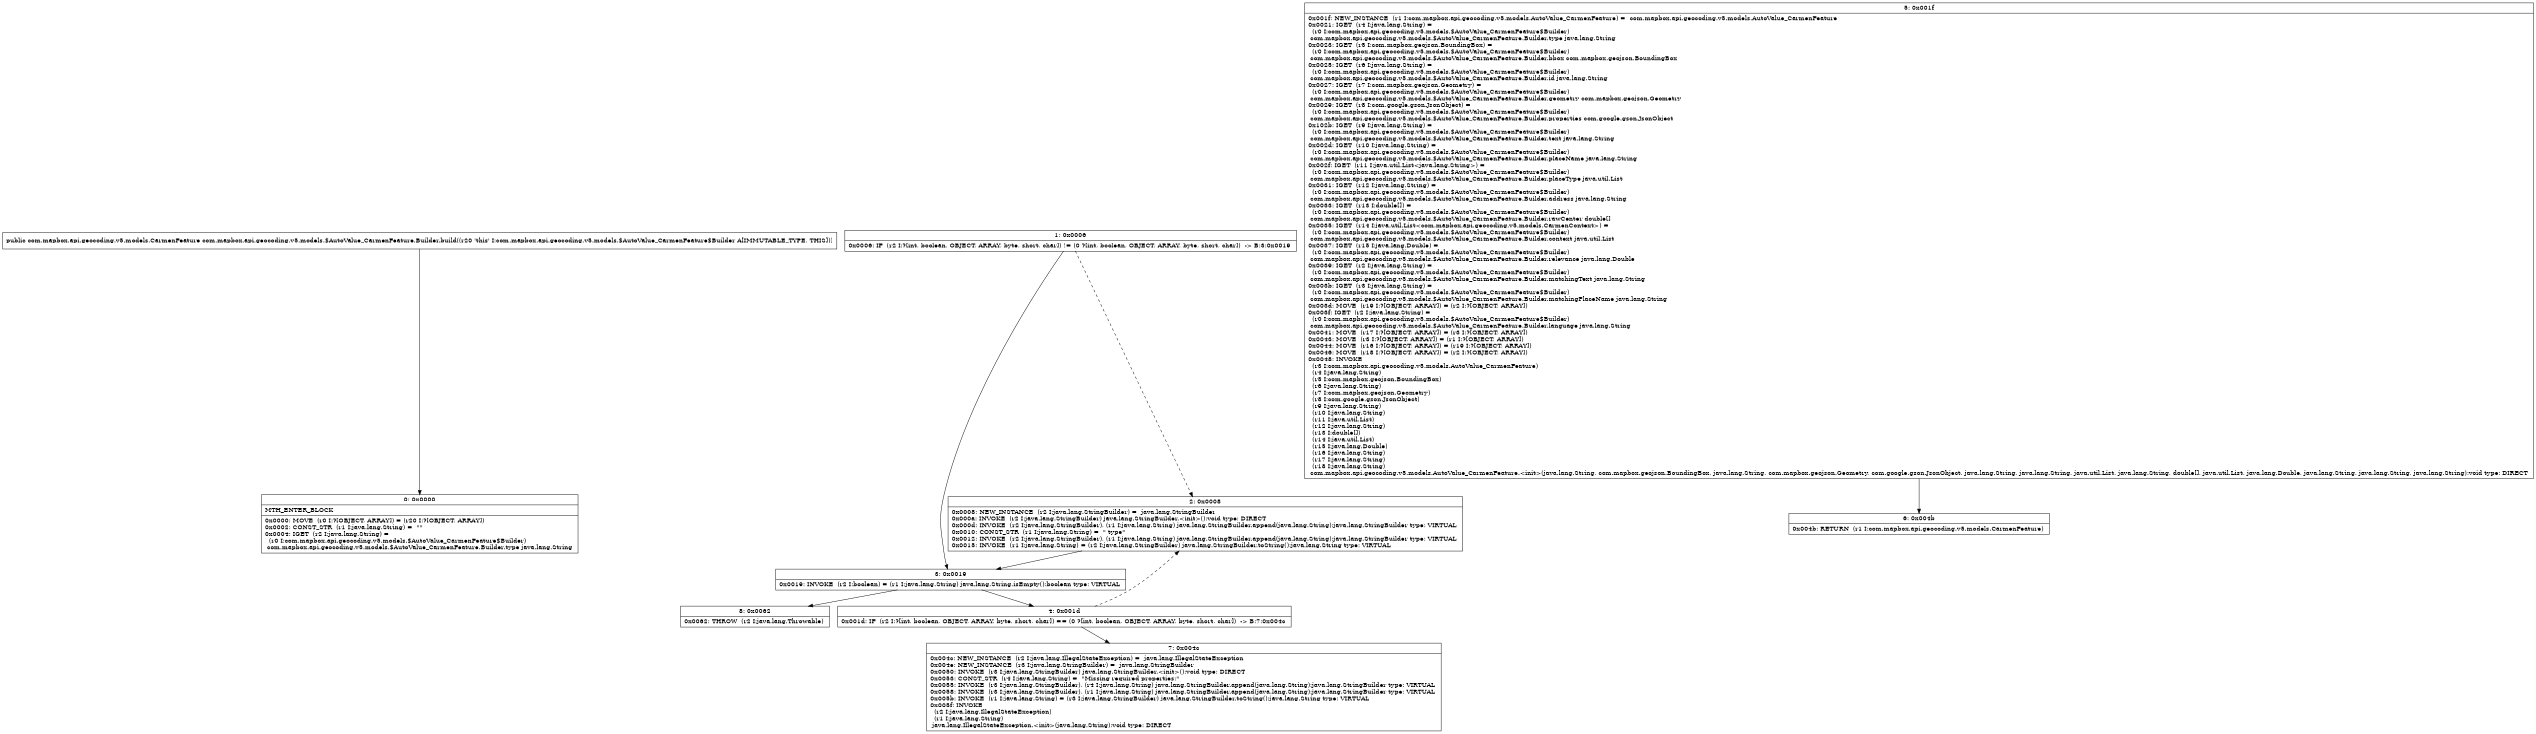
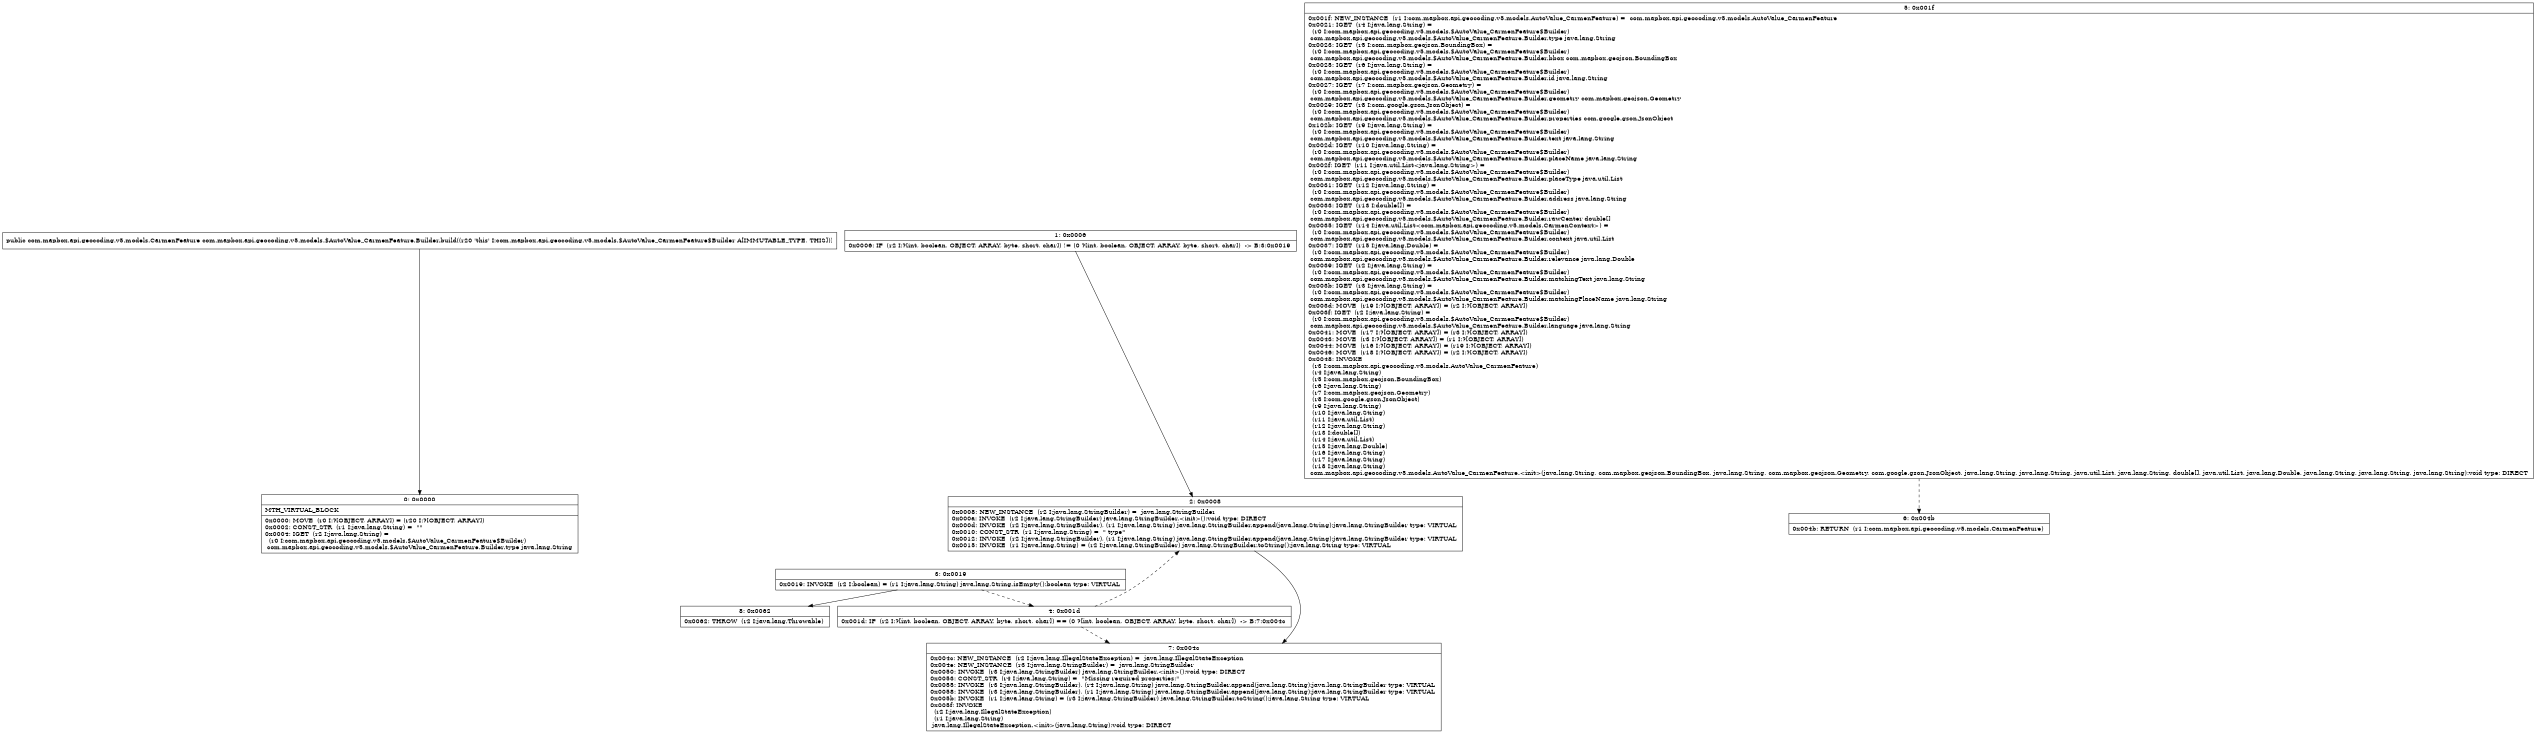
  digraph {
    node [shape=record]
-   n1 [label="{0\:\ 0x0000|MTH_ENTER_BLOCK\l|0x0000: MOVE  (r0 I:?[OBJECT, ARRAY]) = (r20 I:?[OBJECT, ARRAY]) \l0x0002: CONST_STR  (r1 I:java.lang.String) =  \"\" \l0x0004: IGET  (r2 I:java.lang.String) = \l  (r0 I:com.mapbox.api.geocoding.v5.models.$AutoValue_CarmenFeature$Builder)\l com.mapbox.api.geocoding.v5.models.$AutoValue_CarmenFeature.Builder.type java.lang.String \l}"]
+   n1 [label="{0\:\ 0x0000|MTH_VIRTUAL_BLOCK\l|0x0000: MOVE  (r0 I:?[OBJECT, ARRAY]) = (r20 I:?[OBJECT, ARRAY]) \l0x0002: CONST_STR  (r1 I:java.lang.String) =  \"\" \l0x0004: IGET  (r2 I:java.lang.String) = \l  (r0 I:com.mapbox.api.geocoding.v5.models.$AutoValue_CarmenFeature$Builder)\l com.mapbox.api.geocoding.v5.models.$AutoValue_CarmenFeature.Builder.type java.lang.String \l}"]
    n2 [label="{1\:\ 0x0006|0x0006: IF  (r2 I:?[int, boolean, OBJECT, ARRAY, byte, short, char]) != (0 ?[int, boolean, OBJECT, ARRAY, byte, short, char])  \-\> B:3:0x0019 \l}"]
    n3 [label="{2\:\ 0x0008|0x0008: NEW_INSTANCE  (r2 I:java.lang.StringBuilder) =  java.lang.StringBuilder \l0x000a: INVOKE  (r2 I:java.lang.StringBuilder) java.lang.StringBuilder.\<init\>():void type: DIRECT \l0x000d: INVOKE  (r2 I:java.lang.StringBuilder), (r1 I:java.lang.String) java.lang.StringBuilder.append(java.lang.String):java.lang.StringBuilder type: VIRTUAL \l0x0010: CONST_STR  (r1 I:java.lang.String) =  \" type\" \l0x0012: INVOKE  (r2 I:java.lang.StringBuilder), (r1 I:java.lang.String) java.lang.StringBuilder.append(java.lang.String):java.lang.StringBuilder type: VIRTUAL \l0x0015: INVOKE  (r1 I:java.lang.String) = (r2 I:java.lang.StringBuilder) java.lang.StringBuilder.toString():java.lang.String type: VIRTUAL \l}"]
    n4 [label="{3\:\ 0x0019|0x0019: INVOKE  (r2 I:boolean) = (r1 I:java.lang.String) java.lang.String.isEmpty():boolean type: VIRTUAL \l}"]
    n5 [label="{4\:\ 0x001d|0x001d: IF  (r2 I:?[int, boolean, OBJECT, ARRAY, byte, short, char]) == (0 ?[int, boolean, OBJECT, ARRAY, byte, short, char])  \-\> B:7:0x004c \l}"]
    n6 [label="{8\:\ 0x0062|0x0062: THROW  (r2 I:java.lang.Throwable) \l}"]
    n7 [label="{7\:\ 0x004c|0x004c: NEW_INSTANCE  (r2 I:java.lang.IllegalStateException) =  java.lang.IllegalStateException \l0x004e: NEW_INSTANCE  (r3 I:java.lang.StringBuilder) =  java.lang.StringBuilder \l0x0050: INVOKE  (r3 I:java.lang.StringBuilder) java.lang.StringBuilder.\<init\>():void type: DIRECT \l0x0053: CONST_STR  (r4 I:java.lang.String) =  \"Missing required properties:\" \l0x0055: INVOKE  (r3 I:java.lang.StringBuilder), (r4 I:java.lang.String) java.lang.StringBuilder.append(java.lang.String):java.lang.StringBuilder type: VIRTUAL \l0x0058: INVOKE  (r3 I:java.lang.StringBuilder), (r1 I:java.lang.String) java.lang.StringBuilder.append(java.lang.String):java.lang.StringBuilder type: VIRTUAL \l0x005b: INVOKE  (r1 I:java.lang.String) = (r3 I:java.lang.StringBuilder) java.lang.StringBuilder.toString():java.lang.String type: VIRTUAL \l0x005f: INVOKE  \l  (r2 I:java.lang.IllegalStateException)\l  (r1 I:java.lang.String)\l java.lang.IllegalStateException.\<init\>(java.lang.String):void type: DIRECT \l}"]
    n8 [label="{5\:\ 0x001f|0x001f: NEW_INSTANCE  (r1 I:com.mapbox.api.geocoding.v5.models.AutoValue_CarmenFeature) =  com.mapbox.api.geocoding.v5.models.AutoValue_CarmenFeature \l0x0021: IGET  (r4 I:java.lang.String) = \l  (r0 I:com.mapbox.api.geocoding.v5.models.$AutoValue_CarmenFeature$Builder)\l com.mapbox.api.geocoding.v5.models.$AutoValue_CarmenFeature.Builder.type java.lang.String \l0x0023: IGET  (r5 I:com.mapbox.geojson.BoundingBox) = \l  (r0 I:com.mapbox.api.geocoding.v5.models.$AutoValue_CarmenFeature$Builder)\l com.mapbox.api.geocoding.v5.models.$AutoValue_CarmenFeature.Builder.bbox com.mapbox.geojson.BoundingBox \l0x0025: IGET  (r6 I:java.lang.String) = \l  (r0 I:com.mapbox.api.geocoding.v5.models.$AutoValue_CarmenFeature$Builder)\l com.mapbox.api.geocoding.v5.models.$AutoValue_CarmenFeature.Builder.id java.lang.String \l0x0027: IGET  (r7 I:com.mapbox.geojson.Geometry) = \l  (r0 I:com.mapbox.api.geocoding.v5.models.$AutoValue_CarmenFeature$Builder)\l com.mapbox.api.geocoding.v5.models.$AutoValue_CarmenFeature.Builder.geometry com.mapbox.geojson.Geometry \l0x0029: IGET  (r8 I:com.google.gson.JsonObject) = \l  (r0 I:com.mapbox.api.geocoding.v5.models.$AutoValue_CarmenFeature$Builder)\l com.mapbox.api.geocoding.v5.models.$AutoValue_CarmenFeature.Builder.properties com.google.gson.JsonObject \l0x102b: IGET  (r9 I:java.lang.String) = \l  (r0 I:com.mapbox.api.geocoding.v5.models.$AutoValue_CarmenFeature$Builder)\l com.mapbox.api.geocoding.v5.models.$AutoValue_CarmenFeature.Builder.text java.lang.String \l0x002d: IGET  (r10 I:java.lang.String) = \l  (r0 I:com.mapbox.api.geocoding.v5.models.$AutoValue_CarmenFeature$Builder)\l com.mapbox.api.geocoding.v5.models.$AutoValue_CarmenFeature.Builder.placeName java.lang.String \l0x002f: IGET  (r11 I:java.util.List\<java.lang.String\>) = \l  (r0 I:com.mapbox.api.geocoding.v5.models.$AutoValue_CarmenFeature$Builder)\l com.mapbox.api.geocoding.v5.models.$AutoValue_CarmenFeature.Builder.placeType java.util.List \l0x0031: IGET  (r12 I:java.lang.String) = \l  (r0 I:com.mapbox.api.geocoding.v5.models.$AutoValue_CarmenFeature$Builder)\l com.mapbox.api.geocoding.v5.models.$AutoValue_CarmenFeature.Builder.address java.lang.String \l0x0033: IGET  (r13 I:double[]) = \l  (r0 I:com.mapbox.api.geocoding.v5.models.$AutoValue_CarmenFeature$Builder)\l com.mapbox.api.geocoding.v5.models.$AutoValue_CarmenFeature.Builder.rawCenter double[] \l0x0035: IGET  (r14 I:java.util.List\<com.mapbox.api.geocoding.v5.models.CarmenContext\>) = \l  (r0 I:com.mapbox.api.geocoding.v5.models.$AutoValue_CarmenFeature$Builder)\l com.mapbox.api.geocoding.v5.models.$AutoValue_CarmenFeature.Builder.context java.util.List \l0x0037: IGET  (r15 I:java.lang.Double) = \l  (r0 I:com.mapbox.api.geocoding.v5.models.$AutoValue_CarmenFeature$Builder)\l com.mapbox.api.geocoding.v5.models.$AutoValue_CarmenFeature.Builder.relevance java.lang.Double \l0x0039: IGET  (r2 I:java.lang.String) = \l  (r0 I:com.mapbox.api.geocoding.v5.models.$AutoValue_CarmenFeature$Builder)\l com.mapbox.api.geocoding.v5.models.$AutoValue_CarmenFeature.Builder.matchingText java.lang.String \l0x003b: IGET  (r3 I:java.lang.String) = \l  (r0 I:com.mapbox.api.geocoding.v5.models.$AutoValue_CarmenFeature$Builder)\l com.mapbox.api.geocoding.v5.models.$AutoValue_CarmenFeature.Builder.matchingPlaceName java.lang.String \l0x003d: MOVE  (r19 I:?[OBJECT, ARRAY]) = (r2 I:?[OBJECT, ARRAY]) \l0x003f: IGET  (r2 I:java.lang.String) = \l  (r0 I:com.mapbox.api.geocoding.v5.models.$AutoValue_CarmenFeature$Builder)\l com.mapbox.api.geocoding.v5.models.$AutoValue_CarmenFeature.Builder.language java.lang.String \l0x0041: MOVE  (r17 I:?[OBJECT, ARRAY]) = (r3 I:?[OBJECT, ARRAY]) \l0x0043: MOVE  (r3 I:?[OBJECT, ARRAY]) = (r1 I:?[OBJECT, ARRAY]) \l0x0044: MOVE  (r16 I:?[OBJECT, ARRAY]) = (r19 I:?[OBJECT, ARRAY]) \l0x0046: MOVE  (r18 I:?[OBJECT, ARRAY]) = (r2 I:?[OBJECT, ARRAY]) \l0x0048: INVOKE  \l  (r3 I:com.mapbox.api.geocoding.v5.models.AutoValue_CarmenFeature)\l  (r4 I:java.lang.String)\l  (r5 I:com.mapbox.geojson.BoundingBox)\l  (r6 I:java.lang.String)\l  (r7 I:com.mapbox.geojson.Geometry)\l  (r8 I:com.google.gson.JsonObject)\l  (r9 I:java.lang.String)\l  (r10 I:java.lang.String)\l  (r11 I:java.util.List)\l  (r12 I:java.lang.String)\l  (r13 I:double[])\l  (r14 I:java.util.List)\l  (r15 I:java.lang.Double)\l  (r16 I:java.lang.String)\l  (r17 I:java.lang.String)\l  (r18 I:java.lang.String)\l com.mapbox.api.geocoding.v5.models.AutoValue_CarmenFeature.\<init\>(java.lang.String, com.mapbox.geojson.BoundingBox, java.lang.String, com.mapbox.geojson.Geometry, com.google.gson.JsonObject, java.lang.String, java.lang.String, java.util.List, java.lang.String, double[], java.util.List, java.lang.Double, java.lang.String, java.lang.String, java.lang.String):void type: DIRECT \l}"]
    n9 [label="{6\:\ 0x004b|0x004b: RETURN  (r1 I:com.mapbox.api.geocoding.v5.models.CarmenFeature) \l}"]
    n10 [label="{public com.mapbox.api.geocoding.v5.models.CarmenFeature com.mapbox.api.geocoding.v5.models.$AutoValue_CarmenFeature.Builder.build((r20 'this' I:com.mapbox.api.geocoding.v5.models.$AutoValue_CarmenFeature$Builder A[IMMUTABLE_TYPE, THIS])) }"]
-   n2 -> n3 [style=dashed]
-   n2 -> n4
-   n3 -> n4
-   n4 -> n5
+   n2 -> n3 [style=solid]
+   n3 -> n7
+   n4 -> n5 [style=dashed]
    n4 -> n6
    n5 -> n3 [style=dashed]
-   n5 -> n7
-   n8 -> n9
+   n5 -> n7 [style=dashed]
+   n8 -> n9 [style=dashed]
    n10 -> n1
  }
